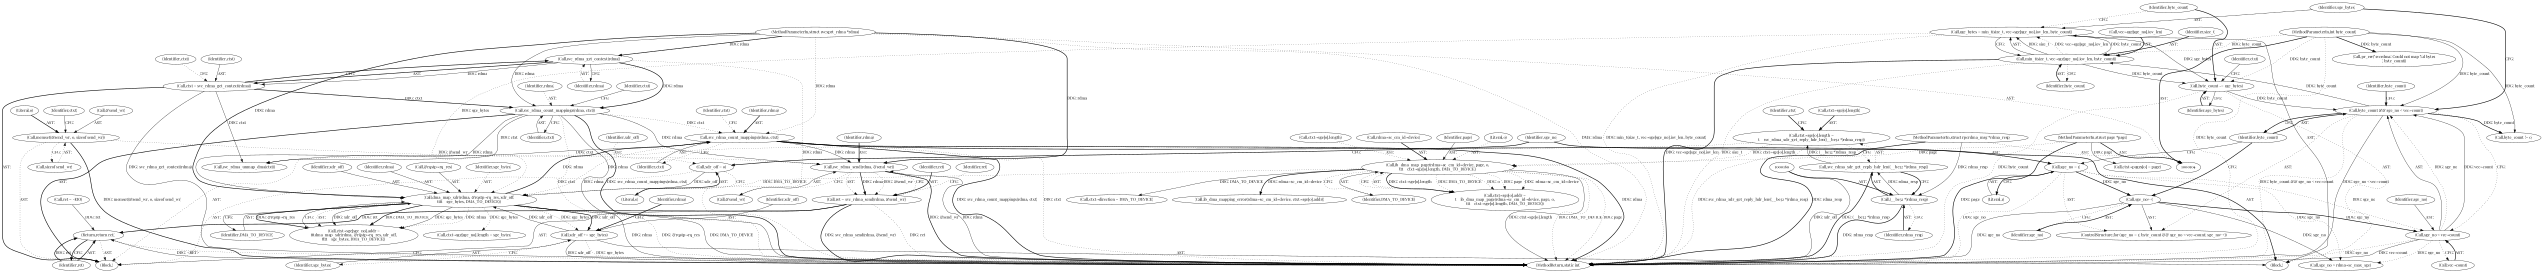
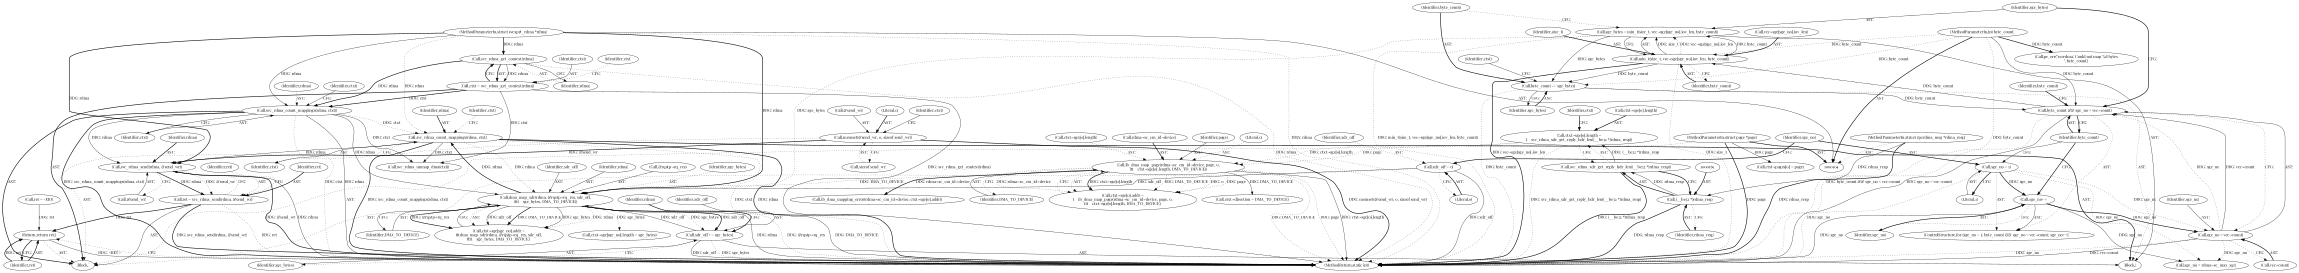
  digraph {
    fontname="Playfair Display"
    node [fontname="Playfair Display"]
    edge [fontname="Playfair Display" style=dotted]
    n1 [label="(Call,svc_rdma_send(rdma, &send_wr))"]
    n2 [label="(Call,ret = svc_rdma_send(rdma, &send_wr))"]
    n3 [label="(MethodReturn,static int)"]
    n4 [label="(Call,&send_wr)"]
    n5 [label="(Block,)"]
    n6 [label="(Return,return ret;)"]
    n7 [label="(Call,svc_rdma_count_mappings(rdma, ctxt))"]
    n8 [label="(Call,dma_map_xdr(rdma, &rqstp->rq_res, xdr_off,\n\t\t\t\t    sge_bytes, DMA_TO_DEVICE))"]
    n9 [label="(Call,svc_rdma_unmap_dma(ctxt))"]
    n10 [label="(Identifier,ctxt)"]
    n11 [label="(Block,)"]
    n12 [label="(Call,xdr_off += sge_bytes)"]
    n13 [label="(Call,ctxt->sge[sge_no].addr =\n\t\t\tdma_map_xdr(rdma, &rqstp->rq_res, xdr_off,\n\t\t\t\t    sge_bytes, DMA_TO_DEVICE))"]
    n14 [label="(Call,ctxt->sge[sge_no].length = sge_bytes)"]
    n15 [label="(Identifier,DMA_TO_DEVICE)"]
    n16 [label="(Identifier,sge_bytes)"]
    n17 [label="(Call,svc_rdma_count_mappings(rdma, ctxt))"]
    n18 [label="(Identifier,ctxt)"]
    n19 [label="(Call,svc_rdma_get_context(rdma))"]
    n20 [label="(Call,ctxt = svc_rdma_get_context(rdma))"]
    n21 [label="(Identifier,rdma)"]
    n22 [label="(MethodParameterIn,struct svcxprt_rdma *rdma)"]
    1000104
    n24 [label="(Call,xdr_off = 0)"]
    n25 [label="(Literal,0)"]
    n26 [label="(Call,sge_bytes = min_t(size_t, vec->sge[sge_no].iov_len, byte_count))"]
    n27 [label="(Call,min_t(size_t, vec->sge[sge_no].iov_len, byte_count))"]
    n28 [label="(Call,byte_count -= sge_bytes)"]
    n29 [label="(Identifier,byte_count)"]
    n30 [label="(Call,byte_count && sge_no < vec->count)"]
    n31 [label="(Identifier,sge_bytes)"]
    n32 [label="(Call,sge_no < vec->count)"]
-   n33 [label="(Call,byte_count != 0)"]
    n34 [label="(Identifier,byte_count)"]
    n35 [label="(ControlStructure,for (sge_no = 1; byte_count && sge_no < vec->count; sge_no++))"]
    n36 [label="(Call,sge_no > rdma->sc_max_sge)"]
    n37 [label="(Call,vec->count)"]
    n38 [label="(Call,sge_no++)"]
    n39 [label="(Call,sge_no = 1)"]
    n40 [label="(MethodParameterIn,int byte_count)"]
    n41 [label="(Call,pr_err(\"svcrdma: Could not map %d bytes\n\", byte_count))"]
    n42 [label="(Identifier,sge_no)"]
    n43 [label="(Literal,1)"]
    n44 [label="(Call,ib_dma_map_page(rdma->sc_cm_id->device, page, 0,\n\t\t\t    ctxt->sge[0].length, DMA_TO_DEVICE))"]
    n45 [label="(Identifier,DMA_TO_DEVICE)"]
    n46 [label="(Call,ctxt->sge[0].addr =\n\t    ib_dma_map_page(rdma->sc_cm_id->device, page, 0,\n\t\t\t    ctxt->sge[0].length, DMA_TO_DEVICE))"]
    n47 [label="(Call,ctxt->direction = DMA_TO_DEVICE)"]
    n48 [label="(Call,ib_dma_mapping_error(rdma->sc_cm_id->device, ctxt->sge[0].addr))"]
    n49 [label="(MethodParameterIn,struct page *page)"]
    n50 [label="(Call,ctxt->pages[0] = page)"]
    n51 [label="(Call,ctxt->sge[0].length =\n\t    svc_rdma_xdr_get_reply_hdr_len((__be32 *)rdma_resp))"]
    n52 [label="(Call,svc_rdma_xdr_get_reply_hdr_len((__be32 *)rdma_resp))"]
    n53 [label="(Call,(__be32 *)rdma_resp)"]
    n54 [label="(Identifier,rdma_resp)"]
    n55 [label="(MethodParameterIn,struct rpcrdma_msg *rdma_resp)"]
    n56 [label="(Call,memset(&send_wr, 0, sizeof send_wr))"]
    n57 [label="(Call,sizeof send_wr)"]
    n58 [label="(Identifier,ret)"]
    n59 [label="(Identifier,xdr_off)"]
    n60 [label="(Identifier,xdr_off)"]
    n61 [label="(Identifier,rdma)"]
    n62 [label="(Call,ctxt->sge[0].length)"]
    n63 [label="(Identifier,ret)"]
    n64 [label="(Identifier,ctxt)"]
    n65 [label="(Identifier,rdma)"]
    n66 [label="(Identifier,byte_count)"]
    n67 [label="(Literal,0)"]
    n68 [label="(Identifier,byte_count)"]
    n69 [label="(Identifier,rdma)"]
    n70 [label="(Call,ret = -EIO)"]
    n71 [label="(Literal,0)"]
    n72 [label="(Identifier,rdma)"]
    n73 [label="(Identifier,ctxt)"]
    n74 [label="(Identifier,rdma)"]
    n75 [label="(Identifier,ctxt)"]
    n76 [label="(Call,&rqstp->rq_res)"]
    n77 [label="(Identifier,ctxt)"]
    n78 [label="(Call,ctxt->sge[0].length)"]
    n79 [label="(Call,vec->sge[sge_no].iov_len)"]
    n80 [label="(Identifier,ctxt)"]
    n81 [label="(Identifier,sge_bytes)"]
    n82 [label="(Identifier,xdr_off)"]
    n83 [label="(Call,rdma->sc_cm_id->device)"]
    n84 [label="(Identifier,page)"]
    n85 [label="(Identifier,ret)"]
    n86 [label="(Identifier,sge_bytes)"]
    n87 [label="(Identifier,ctxt)"]
    n88 [label="(Call,&send_wr)"]
    n89 [label="(Identifier,sge_no)"]
    n90 [label="(Identifier,sge_no)"]
    n91 [label="(Identifier,size_t)"]
    n92 [label="(Identifier,ctxt)"]
    1000169
    n1 -> n2 [label="AST: "]
    n1 -> n2 [label="DDG: rdma" style=bold]
    n1 -> n2 [label="DDG: &send_wr"]
    n1 -> n3 [label="DDG: &send_wr" style=bold]
    n1 -> n3 [label="DDG: rdma" style=solid]
    n1 -> n4 [label="CFG: "]
    n2 -> n1 [label="CFG: "]
    n2 -> n3 [label="DDG: ret"]
    n2 -> n3 [label="DDG: svc_rdma_send(rdma, &send_wr)" style=bold]
    n2 -> n5 [label="AST: " style=solid]
    n2 -> n6 [label="DDG: ret" style=bold]
    n3 -> n6 [label="CFG: "]
    n4 -> n1 [label="AST: " style=solid]
    n6 -> n3 [label="DDG: <RET>" style=solid]
    n6 -> n5 [label="AST: "]
    n6 -> n58 [label="CFG: " style=bold]
    n7 -> n1 [label="DDG: rdma" style=solid]
    n7 -> n3 [label="DDG: rdma" style=bold]
    n7 -> n3 [label="DDG: svc_rdma_count_mappings(rdma, ctxt)" style=bold]
    n7 -> n3 [label="DDG: ctxt"]
    n7 -> n8 [label="DDG: rdma"]
    n7 -> n9 [label="DDG: ctxt" style=solid]
    n7 -> n10 [label="CFG: "]
    n7 -> n11 [label="AST: " style=bold]
    n8 -> n3 [label="DDG: rdma" style=solid]
    n8 -> n3 [label="DDG: &rqstp->rq_res"]
    n8 -> n3 [label="DDG: DMA_TO_DEVICE" style=solid]
    n8 -> n7 [label="DDG: rdma" style=bold]
    n8 -> n12 [label="DDG: sge_bytes"]
    n8 -> n12 [label="DDG: xdr_off" style=bold]
    n8 -> n13 [label="AST: "]
    n8 -> n13 [label="DDG: xdr_off" style=solid]
    n8 -> n13 [label="DDG: DMA_TO_DEVICE" style=bold]
    n8 -> n13 [label="DDG: sge_bytes" style=solid]
    n8 -> n13 [label="DDG: rdma"]
    n8 -> n13 [label="DDG: &rqstp->rq_res" style=bold]
    n8 -> n14 [label="DDG: sge_bytes"]
    n8 -> n15 [label="CFG: " style=solid]
    n10 -> n7 [label="AST: " style=solid]
    n12 -> n3 [label="DDG: sge_bytes"]
    n12 -> n3 [label="DDG: xdr_off" style=solid]
    n12 -> n8 [label="DDG: xdr_off" style=solid]
    n12 -> n11 [label="AST: " style=solid]
    n12 -> n16 [label="CFG: "]
    n13 -> n8 [label="CFG: " style=solid]
    n15 -> n8 [label="AST: " style=solid]
    n16 -> n12 [label="AST: " style=solid]
    n17 -> n1 [label="DDG: rdma" style=solid]
    n17 -> n3 [label="DDG: svc_rdma_count_mappings(rdma, ctxt)" style=bold]
    n17 -> n3 [label="DDG: ctxt"]
    n17 -> n3 [label="DDG: rdma" style=solid]
    n17 -> n5 [label="AST: " style=bold]
    n17 -> n7 [label="DDG: ctxt"]
    n17 -> n8 [label="DDG: rdma" style=solid]
    n17 -> n9 [label="DDG: ctxt" style=solid]
    n17 -> n18 [label="CFG: " style=solid]
    n18 -> n17 [label="AST: " style=solid]
    n19 -> n3 [label="DDG: rdma"]
    n19 -> n17 [label="DDG: rdma" style=bold]
    n19 -> n20 [label="AST: " style=bold]
    n19 -> n20 [label="DDG: rdma" style=solid]
    n19 -> n21 [label="CFG: " style=solid]
    n20 -> n3 [label="DDG: svc_rdma_get_context(rdma)" style=solid]
    n20 -> n5 [label="AST: " style=bold]
    n20 -> n9 [label="DDG: ctxt" style=solid]
    n20 -> n17 [label="DDG: ctxt" style=bold]
    n20 -> n19 [label="CFG: " style=bold]
    n21 -> n19 [label="AST: "]
    n22 -> n1 [label="DDG: rdma" style=bold]
    n22 -> n3 [label="DMA: rdma"]
    n22 -> n7 [label="DDG: rdma"]
    n22 -> n8 [label="DDG: rdma" style=bold]
    n22 -> n17 [label="DDG: rdma" style=solid]
    n22 -> n19 [label="DDG: rdma" style=bold]
-   n22 -> 1000104 [label="AST: "]
-   1000169 -> n3 [label="DDG: xdr_off" style=solid]
+   n22 -> 1000104 [label="AST: " style=solid]
+   n24 -> n3 [label="DDG: xdr_off" style=solid]
    n24 -> n5 [label="AST: "]
    n24 -> n8 [label="DDG: xdr_off" style=solid]
    n24 -> n25 [label="CFG: "]
    n25 -> n24 [label="AST: " style=bold]
    n26 -> n3 [label="DDG: min_t(size_t, vec->sge[sge_no].iov_len, byte_count)"]
    n26 -> n8 [label="DDG: sge_bytes"]
    n26 -> n11 [label="AST: " style=solid]
    n26 -> n27 [label="CFG: " style=solid]
    n26 -> n28 [label="DDG: sge_bytes" style=solid]
    n27 -> n3 [label="DDG: vec->sge[sge_no].iov_len" style=bold]
    n27 -> n3 [label="DDG: size_t"]
    n27 -> n26 [label="AST: " style=solid]
    n27 -> n26 [label="DDG: size_t" style=solid]
    n27 -> n26 [label="DDG: vec->sge[sge_no].iov_len"]
    n27 -> n26 [label="DDG: byte_count" style=solid]
    n27 -> n28 [label="DDG: byte_count" style=solid]
    n27 -> n29 [label="CFG: "]
    n28 -> n3 [label="DDG: byte_count"]
    n28 -> n11 [label="AST: "]
    n28 -> n30 [label="DDG: byte_count" style=solid]
    n28 -> n31 [label="CFG: " style=solid]
    n29 -> n27 [label="AST: " style=bold]
    n30 -> n3 [label="DDG: byte_count && sge_no < vec->count"]
    n30 -> n3 [label="DDG: sge_no < vec->count" style=solid]
    n30 -> n27 [label="DDG: byte_count" style=solid]
    n30 -> n32 [label="CFG: "]
-   n30 -> n33 [label="DDG: byte_count" style=bold]
    n30 -> n34 [label="CFG: " style=bold]
    n30 -> n35 [label="AST: "]
    n31 -> n28 [label="AST: " style=bold]
    n32 -> n3 [label="DDG: sge_no"]
    n32 -> n3 [label="DDG: vec->count" style=solid]
    n32 -> n30 [label="AST: " style=solid]
    n32 -> n30 [label="DDG: sge_no"]
    n32 -> n30 [label="DDG: vec->count" style=solid]
    n32 -> n36 [label="DDG: sge_no"]
    n32 -> n37 [label="CFG: "]
    n34 -> n30 [label="AST: " style=bold]
    n34 -> n38 [label="CFG: " style=bold]
    n34 -> n39 [label="CFG: " style=solid]
    n37 -> n32 [label="AST: " style=bold]
    n38 -> n3 [label="DDG: sge_no" style=solid]
    n38 -> n32 [label="DDG: sge_no" style=bold]
    n38 -> n35 [label="AST: " style=solid]
    n38 -> n36 [label="DDG: sge_no" style=solid]
    n38 -> n42 [label="CFG: "]
    n39 -> n3 [label="DDG: sge_no"]
    n39 -> n32 [label="DDG: sge_no"]
    n39 -> n35 [label="AST: "]
    n39 -> n36 [label="DDG: sge_no"]
    n39 -> n38 [label="DDG: sge_no" style=bold]
    n39 -> n43 [label="CFG: " style=bold]
    n40 -> n3 [label="DDG: byte_count"]
    n40 -> 1000104 [label="AST: " style=bold]
    n40 -> n27 [label="DDG: byte_count"]
    n40 -> n28 [label="DDG: byte_count"]
    n40 -> n30 [label="DDG: byte_count" style=solid]
-   n40 -> n33 [label="DDG: byte_count" style=solid]
    n40 -> n41 [label="DDG: byte_count" style=bold]
    n42 -> n38 [label="AST: " style=bold]
    n43 -> n39 [label="AST: " style=solid]
    n44 -> n3 [label="DDG: ctxt->sge[0].length" style=solid]
    n44 -> n3 [label="DDG: DMA_TO_DEVICE"]
    n44 -> n3 [label="DDG: page"]
    n44 -> n8 [label="DDG: DMA_TO_DEVICE"]
    n44 -> n45 [label="CFG: "]
    n44 -> n46 [label="AST: "]
    n44 -> n46 [label="DDG: ctxt->sge[0].length" style=bold]
    n44 -> n46 [label="DDG: DMA_TO_DEVICE"]
    n44 -> n46 [label="DDG: 0"]
    n44 -> n46 [label="DDG: page"]
    n44 -> n46 [label="DDG: rdma->sc_cm_id->device"]
    n44 -> n47 [label="DDG: DMA_TO_DEVICE" style=solid]
    n44 -> n48 [label="DDG: rdma->sc_cm_id->device" style=bold]
    n45 -> n44 [label="AST: " style=solid]
    n46 -> n44 [label="CFG: "]
    n49 -> n3 [label="DDG: page" style=bold]
    n49 -> 1000104 [label="AST: " style=bold]
    n49 -> n44 [label="DDG: page"]
    n49 -> n50 [label="DDG: page" style=solid]
    n51 -> n3 [label="DDG: svc_rdma_xdr_get_reply_hdr_len((__be32 *)rdma_resp)"]
    n51 -> n5 [label="AST: "]
    n51 -> n44 [label="DDG: ctxt->sge[0].length"]
    n51 -> n52 [label="CFG: "]
    n52 -> n3 [label="DDG: (__be32 *)rdma_resp" style=bold]
    n52 -> n51 [label="AST: "]
    n52 -> n51 [label="DDG: (__be32 *)rdma_resp" style=solid]
    n52 -> n53 [label="CFG: " style=bold]
    n53 -> n3 [label="DDG: rdma_resp" style=bold]
    n53 -> n52 [label="AST: " style=bold]
    n53 -> n52 [label="DDG: rdma_resp" style=solid]
    n53 -> n54 [label="CFG: "]
    n54 -> n53 [label="AST: " style=bold]
    n55 -> n3 [label="DDG: rdma_resp" style=bold]
    n55 -> 1000104 [label="AST: "]
    n55 -> n53 [label="DDG: rdma_resp" style=solid]
-   n56 -> n1 [label="DDG: &send_wr"]
+   n56 -> n1 [label="DDG: &send_wr" style=bold]
    n56 -> n3 [label="DDG: memset(&send_wr, 0, sizeof send_wr)" style=bold]
    n56 -> n5 [label="AST: "]
    n56 -> n57 [label="CFG: "]
    n57 -> n56 [label="AST: "]
    n58 -> n6 [label="AST: " style=bold]
    n58 -> n6 [label="DDG: ret" style=bold]
    n59 -> n24 [label="AST: "]
    n60 -> n8 [label="AST: " style=solid]
    n61 -> n17 [label="AST: "]
    n62 -> n51 [label="AST: " style=bold]
    n63 -> n2 [label="CFG: "]
    n64 -> n20 [label="AST: " style=solid]
    n65 -> n1 [label="AST: " style=bold]
    n66 -> n30 [label="CFG: " style=bold]
    n67 -> n44 [label="AST: "]
    n68 -> n26 [label="CFG: "]
    n68 -> n28 [label="AST: " style=bold]
    n69 -> n8 [label="AST: " style=solid]
    n70 -> n6 [label="DDG: ret" style=solid]
    n71 -> n56 [label="AST: " style=bold]
    n72 -> n12 [label="CFG: " style=bold]
    n73 -> n28 [label="CFG: " style=solid]
    n74 -> n7 [label="AST: " style=bold]
    n75 -> n7 [label="CFG: "]
    n76 -> n8 [label="AST: " style=solid]
    n77 -> n17 [label="CFG: " style=solid]
    n78 -> n44 [label="AST: "]
    n79 -> n27 [label="AST: " style=bold]
    n80 -> n51 [label="CFG: " style=bold]
    n81 -> n8 [label="AST: "]
    n82 -> n12 [label="AST: " style=solid]
    n83 -> n44 [label="AST: " style=bold]
    n84 -> n44 [label="AST: " style=solid]
    n85 -> n2 [label="AST: " style=bold]
    n86 -> n26 [label="AST: " style=solid]
    n86 -> n30 [label="CFG: " style=bold]
    n87 -> n56 [label="CFG: " style=solid]
    n88 -> n56 [label="AST: " style=solid]
    n89 -> n32 [label="AST: " style=solid]
    n90 -> n24 [label="CFG: " style=bold]
    n90 -> n39 [label="AST: " style=bold]
    n91 -> n27 [label="AST: " style=bold]
    n92 -> n20 [label="CFG: "]
    1000169 -> n53 [label="AST: " style=bold]
  }
